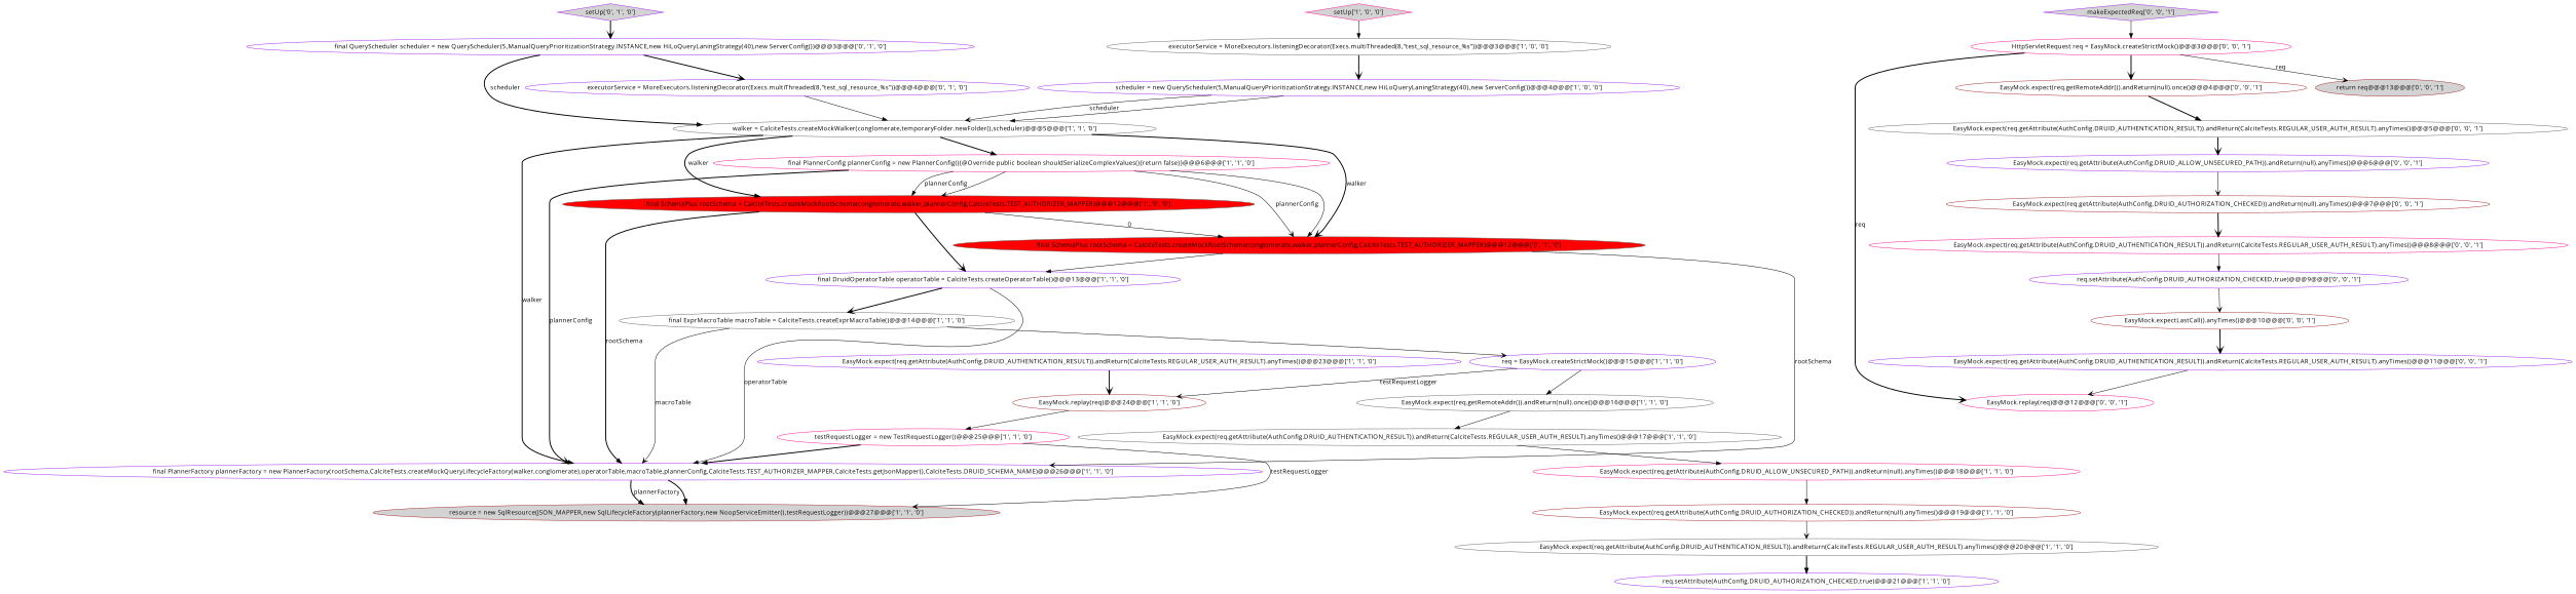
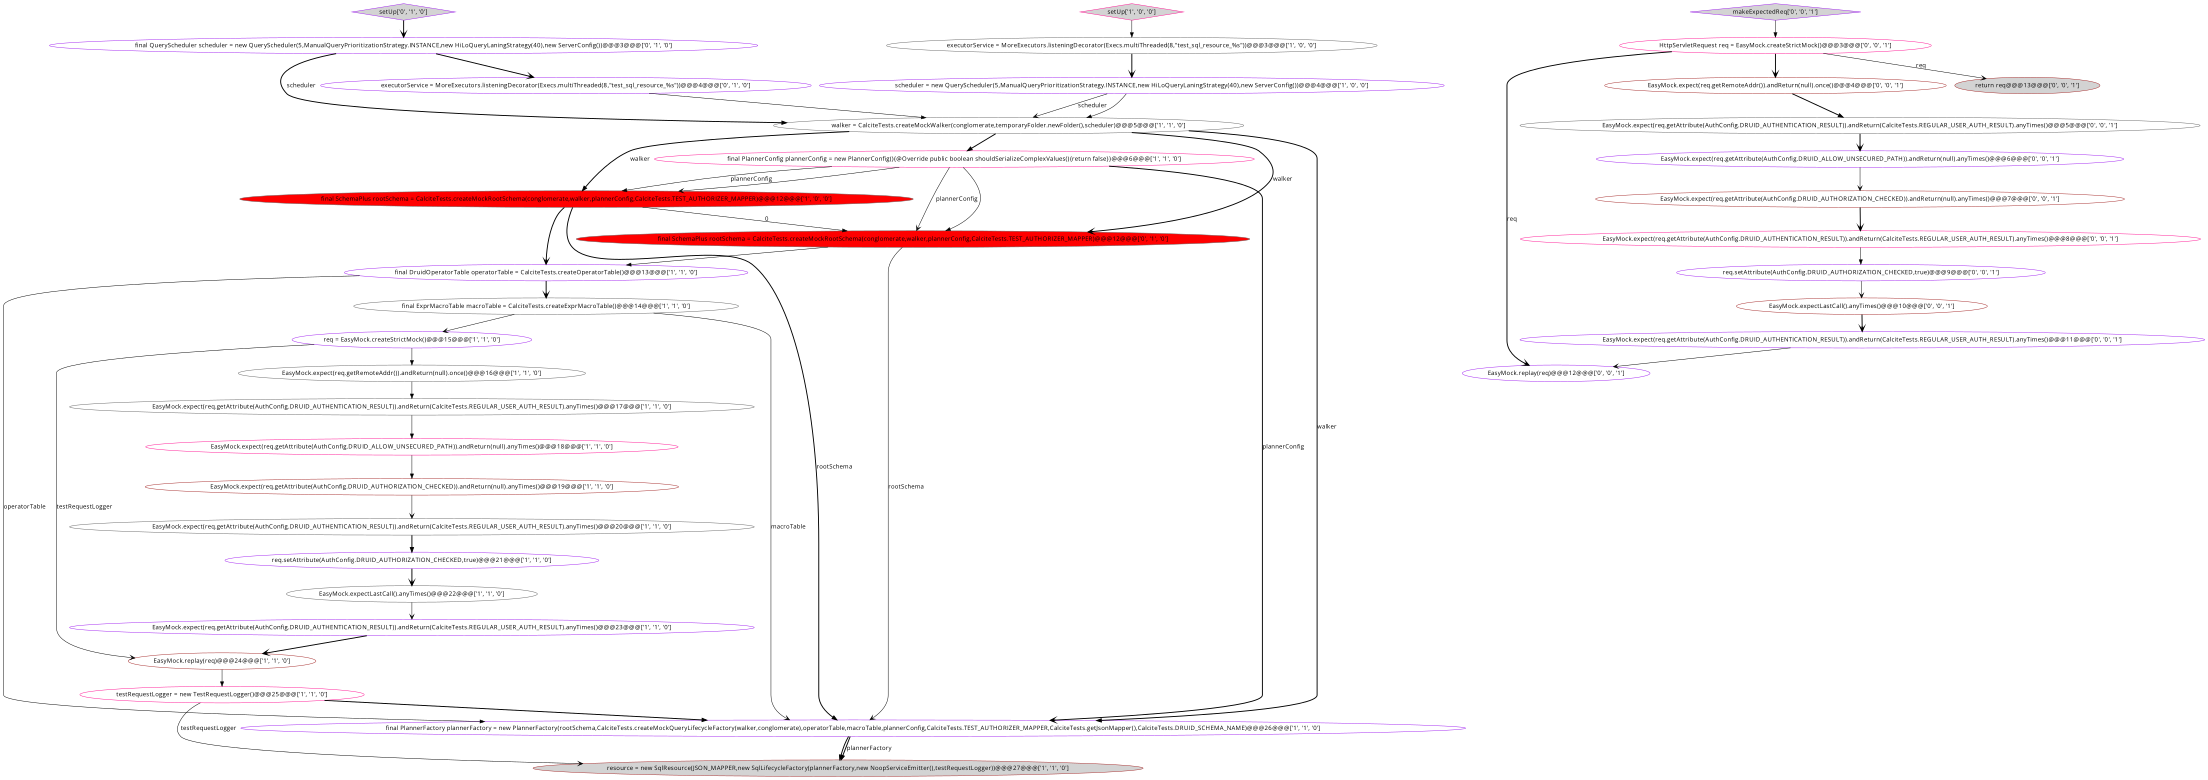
  digraph {
    fontname="Open Sans"
    node [color=purple fillcolor=white fontname="Open Sans" shape=ellipse style=filled]
    edge [arrowhead=vee fontname="Open Sans" style=solid]
    n1 [label="executorService = MoreExecutors.listeningDecorator(Execs.multiThreaded(8,\"test_sql_resource_%s\"))@@@4@@@['0', '1', '0']"]
    n2 [color=gray40 label="walker = CalciteTests.createMockWalker(conglomerate,temporaryFolder.newFolder(),scheduler)@@@5@@@['1', '1', '0']"]
    n3 [label="final PlannerFactory plannerFactory = new PlannerFactory(rootSchema,CalciteTests.createMockQueryLifecycleFactory(walker,conglomerate),operatorTable,macroTable,plannerConfig,CalciteTests.TEST_AUTHORIZER_MAPPER,CalciteTests.getJsonMapper(),CalciteTests.DRUID_SCHEMA_NAME)@@@26@@@['1', '1', '0']"]
    n4 [color=deeppink label="final PlannerConfig plannerConfig = new PlannerConfig(){@Override public boolean shouldSerializeComplexValues(){return false}}@@@6@@@['1', '1', '0']"]
    n5 [color=gray40 fillcolor=red label="final SchemaPlus rootSchema = CalciteTests.createMockRootSchema(conglomerate,walker,plannerConfig,CalciteTests.TEST_AUTHORIZER_MAPPER)@@@12@@@['0', '1', '0']"]
    n6 [color=gray40 fillcolor=red label="final SchemaPlus rootSchema = CalciteTests.createMockRootSchema(conglomerate,walker,plannerConfig,CalciteTests.TEST_AUTHORIZER_MAPPER)@@@12@@@['1', '0', '0']"]
    n7 [label="EasyMock.expect(req.getAttribute(AuthConfig.DRUID_AUTHENTICATION_RESULT)).andReturn(CalciteTests.REGULAR_USER_AUTH_RESULT).anyTimes()@@@11@@@['0', '0', '1']"]
-   n8 [color=deeppink label="EasyMock.replay(req)@@@12@@@['0', '0', '1']"]
+   n8 [label="EasyMock.replay(req)@@@12@@@['0', '0', '1']"]
    n9 [label="EasyMock.expect(req.getAttribute(AuthConfig.DRUID_ALLOW_UNSECURED_PATH)).andReturn(null).anyTimes()@@@6@@@['0', '0', '1']"]
    n10 [color=brown label="EasyMock.expect(req.getAttribute(AuthConfig.DRUID_AUTHORIZATION_CHECKED)).andReturn(null).anyTimes()@@@7@@@['0', '0', '1']"]
    n11 [color=deeppink label="EasyMock.expect(req.getAttribute(AuthConfig.DRUID_AUTHENTICATION_RESULT)).andReturn(CalciteTests.REGULAR_USER_AUTH_RESULT).anyTimes()@@@8@@@['0', '0', '1']"]
    n12 [color=deeppink label="testRequestLogger = new TestRequestLogger()@@@25@@@['1', '1', '0']"]
    n13 [color=brown fillcolor=lightgray label="resource = new SqlResource(JSON_MAPPER,new SqlLifecycleFactory(plannerFactory,new NoopServiceEmitter(),testRequestLogger))@@@27@@@['1', '1', '0']"]
    n14 [label="req.setAttribute(AuthConfig.DRUID_AUTHORIZATION_CHECKED,true)@@@9@@@['0', '0', '1']"]
    n15 [color=deeppink label="EasyMock.expect(req.getAttribute(AuthConfig.DRUID_ALLOW_UNSECURED_PATH)).andReturn(null).anyTimes()@@@18@@@['1', '1', '0']"]
    n16 [color=brown label="EasyMock.expect(req.getAttribute(AuthConfig.DRUID_AUTHORIZATION_CHECKED)).andReturn(null).anyTimes()@@@19@@@['1', '1', '0']"]
    n17 [color=gray40 label="EasyMock.expect(req.getAttribute(AuthConfig.DRUID_AUTHENTICATION_RESULT)).andReturn(CalciteTests.REGULAR_USER_AUTH_RESULT).anyTimes()@@@20@@@['1', '1', '0']"]
    n18 [color=brown label="EasyMock.expect(req.getRemoteAddr()).andReturn(null).once()@@@4@@@['0', '0', '1']"]
    n19 [color=gray40 label="EasyMock.expect(req.getAttribute(AuthConfig.DRUID_AUTHENTICATION_RESULT)).andReturn(CalciteTests.REGULAR_USER_AUTH_RESULT).anyTimes()@@@5@@@['0', '0', '1']"]
    n20 [color=gray40 label="final ExprMacroTable macroTable = CalciteTests.createExprMacroTable()@@@14@@@['1', '1', '0']"]
    n21 [label="req = EasyMock.createStrictMock()@@@15@@@['1', '1', '0']"]
    n22 [color=brown label="EasyMock.replay(req)@@@24@@@['1', '1', '0']"]
    n23 [color=gray40 label="EasyMock.expect(req.getRemoteAddr()).andReturn(null).once()@@@16@@@['1', '1', '0']"]
    n24 [fillcolor=lightgray label="setUp['0', '1', '0']" shape=diamond]
    n25 [label="final QueryScheduler scheduler = new QueryScheduler(5,ManualQueryPrioritizationStrategy.INSTANCE,new HiLoQueryLaningStrategy(40),new ServerConfig())@@@3@@@['0', '1', '0']"]
    n26 [color=brown fillcolor=lightgray label="return req@@@13@@@['0', '0', '1']"]
    n27 [label="final DruidOperatorTable operatorTable = CalciteTests.createOperatorTable()@@@13@@@['1', '1', '0']"]
    n28 [color=gray40 label="EasyMock.expect(req.getAttribute(AuthConfig.DRUID_AUTHENTICATION_RESULT)).andReturn(CalciteTests.REGULAR_USER_AUTH_RESULT).anyTimes()@@@17@@@['1', '1', '0']"]
+   n29 [color=gray40 label="EasyMock.expectLastCall().anyTimes()@@@22@@@['1', '1', '0']"]
    n30 [label="EasyMock.expect(req.getAttribute(AuthConfig.DRUID_AUTHENTICATION_RESULT)).andReturn(CalciteTests.REGULAR_USER_AUTH_RESULT).anyTimes()@@@23@@@['1', '1', '0']"]
    n31 [label="req.setAttribute(AuthConfig.DRUID_AUTHORIZATION_CHECKED,true)@@@21@@@['1', '1', '0']"]
    n32 [fillcolor=lightgray label="makeExpectedReq['0', '0', '1']" shape=diamond]
    n33 [color=deeppink label="HttpServletRequest req = EasyMock.createStrictMock()@@@3@@@['0', '0', '1']"]
    n34 [label="scheduler = new QueryScheduler(5,ManualQueryPrioritizationStrategy.INSTANCE,new HiLoQueryLaningStrategy(40),new ServerConfig())@@@4@@@['1', '0', '0']"]
    n35 [color=brown label="EasyMock.expectLastCall().anyTimes()@@@10@@@['0', '0', '1']"]
    n36 [color=deeppink fillcolor=lightgray label="setUp['1', '0', '0']" shape=diamond]
    n37 [color=gray40 label="executorService = MoreExecutors.listeningDecorator(Execs.multiThreaded(8,\"test_sql_resource_%s\"))@@@3@@@['1', '0', '0']"]
    n1 -> n2 [arrowhead=normal]
    n2 -> n3 [arrowhead=normal label=walker style=bold]
    n2 -> n4 [arrowhead=normal style=bold]
    n2 -> n5 [label=walker style=bold]
    n2 -> n6 [arrowhead=normal label=walker style=bold]
    n3 -> n13 [arrowhead=normal label=plannerFactory style=bold]
    n3 -> n13 [arrowhead=normal style=bold]
    n4 -> n3 [label=plannerConfig style=bold]
    n4 -> n5 [label=plannerConfig]
    n4 -> n5 [arrowhead=normal]
    n4 -> n6
    n4 -> n6 [arrowhead=normal label=plannerConfig]
    n5 -> n3 [label=rootSchema]
    n5 -> n27 [arrowhead=normal]
    n6 -> n3 [arrowhead=normal label=rootSchema style=bold]
    n6 -> n5 [arrowhead=normal label=0]
    n6 -> n27 [style=bold]
    n7 -> n8
    n9 -> n10
    n10 -> n11 [style=bold]
    n11 -> n14 [arrowhead=normal]
    n12 -> n3 [arrowhead=normal style=bold]
    n12 -> n13 [label=testRequestLogger]
    n14 -> n35
    n15 -> n16 [arrowhead=normal]
    n16 -> n17
    n17 -> n31 [arrowhead=normal style=bold]
    n18 -> n19 [arrowhead=normal style=bold]
    n19 -> n9 [style=bold]
    n20 -> n3 [label=macroTable]
    n20 -> n21
    n21 -> n22 [label=testRequestLogger]
    n21 -> n23 [arrowhead=normal]
    n22 -> n12 [arrowhead=normal]
    n23 -> n28 [arrowhead=normal]
    n24 -> n25 [style=bold]
    n25 -> n1 [style=bold]
    n25 -> n2 [arrowhead=normal label=scheduler style=bold]
    n27 -> n3 [arrowhead=normal label=operatorTable]
    n27 -> n20 [style=bold]
    n28 -> n15 [arrowhead=normal]
+   n29 -> n30
    n30 -> n22 [style=bold]
+   n31 -> n29 [style=bold]
    n32 -> n33 [arrowhead=normal]
    n33 -> n8 [label=req style=bold]
    n33 -> n18 [style=bold]
    n33 -> n26 [label=req]
    n34 -> n2 [label=scheduler]
    n34 -> n2 [arrowhead=normal]
    n35 -> n7 [style=bold]
    n36 -> n37 [arrowhead=normal]
    n37 -> n34 [style=bold]
  }
